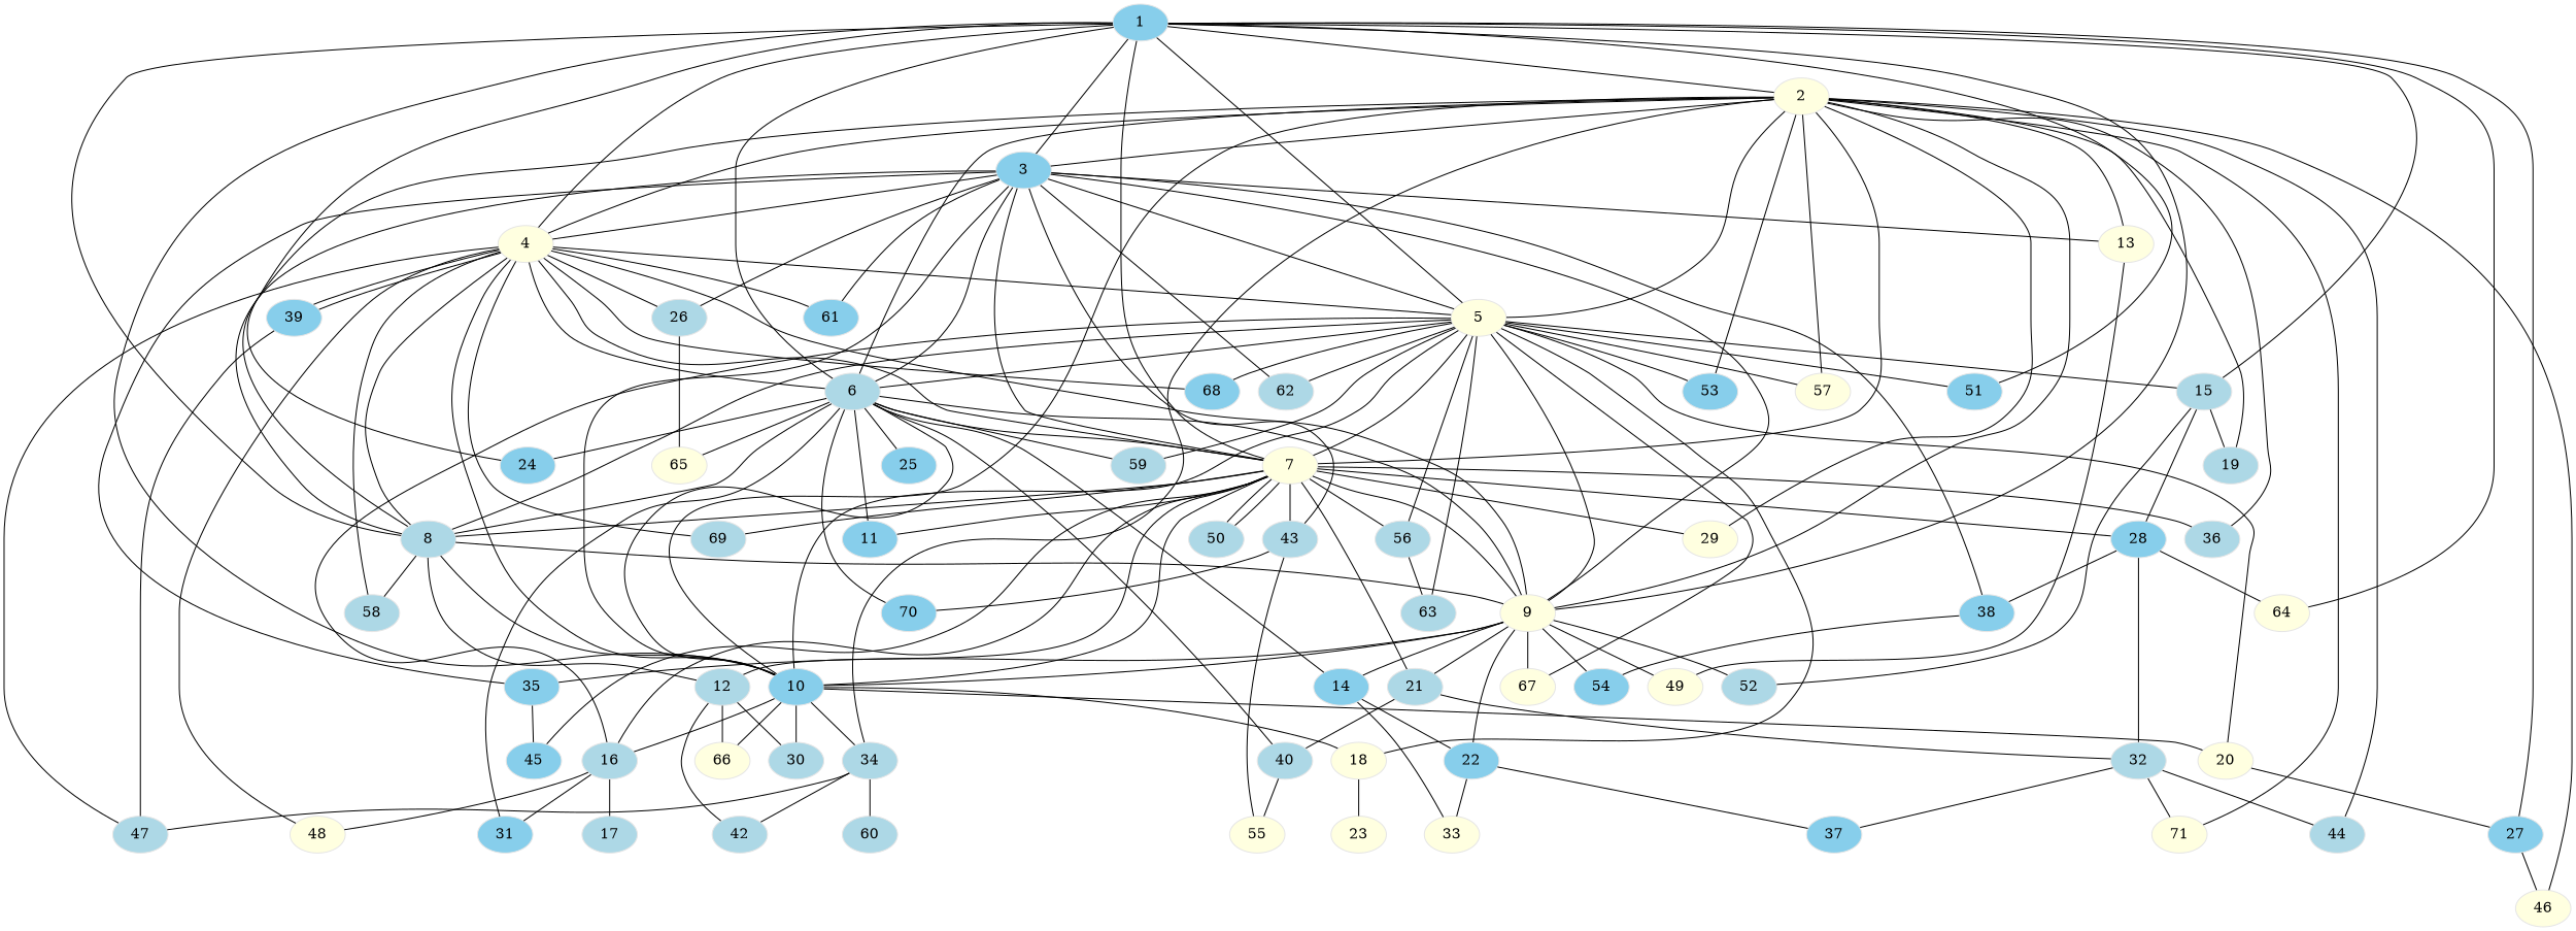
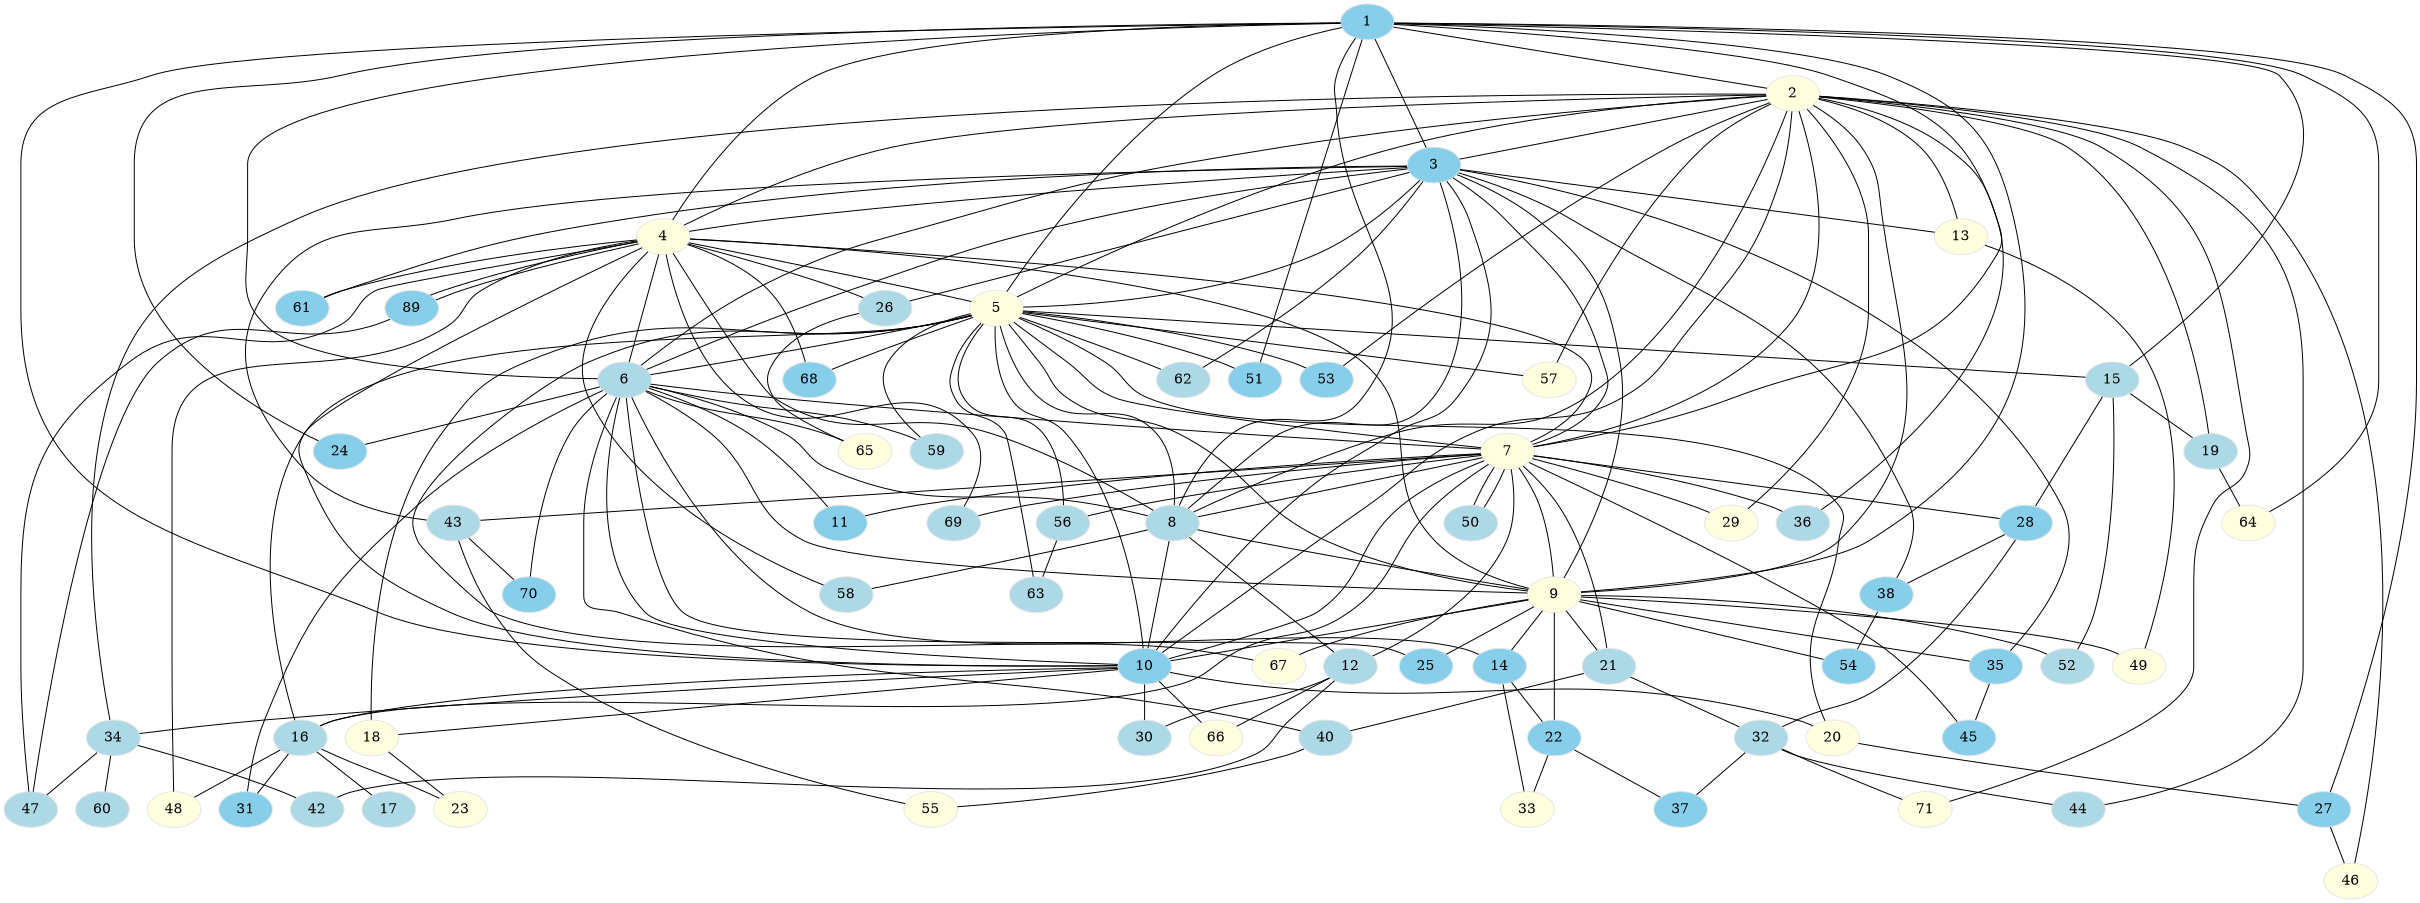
  graph {
    node [color=gray90 fillcolor=lightblue style=filled]
    1 [fillcolor=skyblue]
    2 [fillcolor=lightyellow]
    3 [fillcolor=skyblue]
    4 [fillcolor=lightyellow]
    5 [fillcolor=lightyellow]
    6
    7 [fillcolor=lightyellow]
    8
    9 [fillcolor=lightyellow]
    10 [fillcolor=skyblue]
    15
    24 [fillcolor=skyblue]
    27 [fillcolor=skyblue]
    51 [fillcolor=skyblue]
    64 [fillcolor=lightyellow]
    13 [fillcolor=lightyellow]
    19
    29 [fillcolor=lightyellow]
    34
    36
    n21 [fillcolor=lightyellow label=71]
    44
    46 [fillcolor=lightyellow]
    53 [fillcolor=skyblue]
    57 [fillcolor=lightyellow]
    26
    35 [fillcolor=skyblue]
    38 [fillcolor=skyblue]
    43
    61 [fillcolor=skyblue]
    62
-   39 [fillcolor=skyblue]
+   39 [fillcolor=skyblue label=89]
    48 [fillcolor=lightyellow]
    58
    68 [fillcolor=skyblue]
    69
    47
    16
    18 [fillcolor=lightyellow]
    20 [fillcolor=lightyellow]
    56
    59
    63
    67 [fillcolor=lightyellow]
    11 [fillcolor=skyblue]
    14 [fillcolor=skyblue]
    25 [fillcolor=skyblue]
    31 [fillcolor=skyblue]
    40
    65 [fillcolor=lightyellow]
    70 [fillcolor=skyblue]
    12
    21
    28 [fillcolor=skyblue]
    45 [fillcolor=skyblue]
    50
    22 [fillcolor=skyblue]
    49 [fillcolor=lightyellow]
    52
    54 [fillcolor=skyblue]
    30
    66 [fillcolor=lightyellow]
    60
    42
    55 [fillcolor=lightyellow]
    17
    23 [fillcolor=lightyellow]
    33 [fillcolor=lightyellow]
    32
    37 [fillcolor=skyblue]
    1 -- 2
    1 -- 3
    1 -- 4
    1 -- 5
    1 -- 6
    1 -- 7
    1 -- 8
    1 -- 9
    1 -- 10
    1 -- 15
    1 -- 24
    1 -- 27
    1 -- 51
    1 -- 64
    2 -- 3
    2 -- 4
    2 -- 5
    2 -- 6
    2 -- 7
    2 -- 8
    2 -- 9
    2 -- 10
    2 -- 13
    2 -- 19
    2 -- 29
    2 -- 34
    2 -- 36
    2 -- n21
    2 -- 44
    2 -- 46
    2 -- 53
    2 -- 57
    3 -- 4
    3 -- 5
    3 -- 6
    3 -- 7
    3 -- 8
    3 -- 9
    3 -- 10
    3 -- 13
    3 -- 26
    3 -- 35
    3 -- 38
    3 -- 43
    3 -- 61
    3 -- 62
    4 -- 5
    4 -- 6
    4 -- 7
    4 -- 8
    4 -- 9
    4 -- 10
    4 -- 26
    4 -- 61
    4 -- 39
    4 -- 39
    4 -- 48
    4 -- 58
    4 -- 68
    4 -- 69
    4 -- 47
    5 -- 6
    5 -- 7
    5 -- 8
    5 -- 9
    5 -- 10
    5 -- 15
    5 -- 51
    5 -- 53
    5 -- 57
    5 -- 62
    5 -- 68
    5 -- 16
    5 -- 18
    5 -- 20
    5 -- 56
    5 -- 59
    5 -- 63
    5 -- 67
    6 -- 7
    6 -- 8
    6 -- 9
    6 -- 10
    6 -- 24
    6 -- 59
    6 -- 11
    6 -- 14
    6 -- 25
    6 -- 31
    6 -- 40
    6 -- 65
    6 -- 70
    7 -- 8
    7 -- 9
    7 -- 10
    7 -- 29
    7 -- 36
    7 -- 43
    7 -- 69
    7 -- 16
    7 -- 56
    7 -- 11
    7 -- 12
    7 -- 21
    7 -- 28
    7 -- 45
    7 -- 50
    7 -- 50
    8 -- 9
    8 -- 10
    8 -- 58
    8 -- 12
    9 -- 10
    9 -- 35
    9 -- 67
    9 -- 14
+   9 -- 25
    9 -- 21
    9 -- 22
    9 -- 49
    9 -- 52
    9 -- 54
    10 -- 34
    10 -- 16
    10 -- 18
    10 -- 20
    10 -- 30
    10 -- 66
    15 -- 19
    15 -- 28
    15 -- 52
    27 -- 46
    13 -- 49
-   28 -- 64
+   19 -- 64
    34 -- 47
    34 -- 60
    34 -- 42
    26 -- 65
    35 -- 45
    38 -- 54
    43 -- 70
    43 -- 55
    39 -- 47
    16 -- 48
    16 -- 31
    16 -- 17
+   16 -- 23
    18 -- 23
    20 -- 27
    56 -- 63
    14 -- 22
    14 -- 33
    40 -- 55
    12 -- 30
    12 -- 66
    12 -- 42
    21 -- 40
    21 -- 32
    28 -- 38
    28 -- 32
    22 -- 33
    22 -- 37
    32 -- n21
    32 -- 44
    32 -- 37
  }
